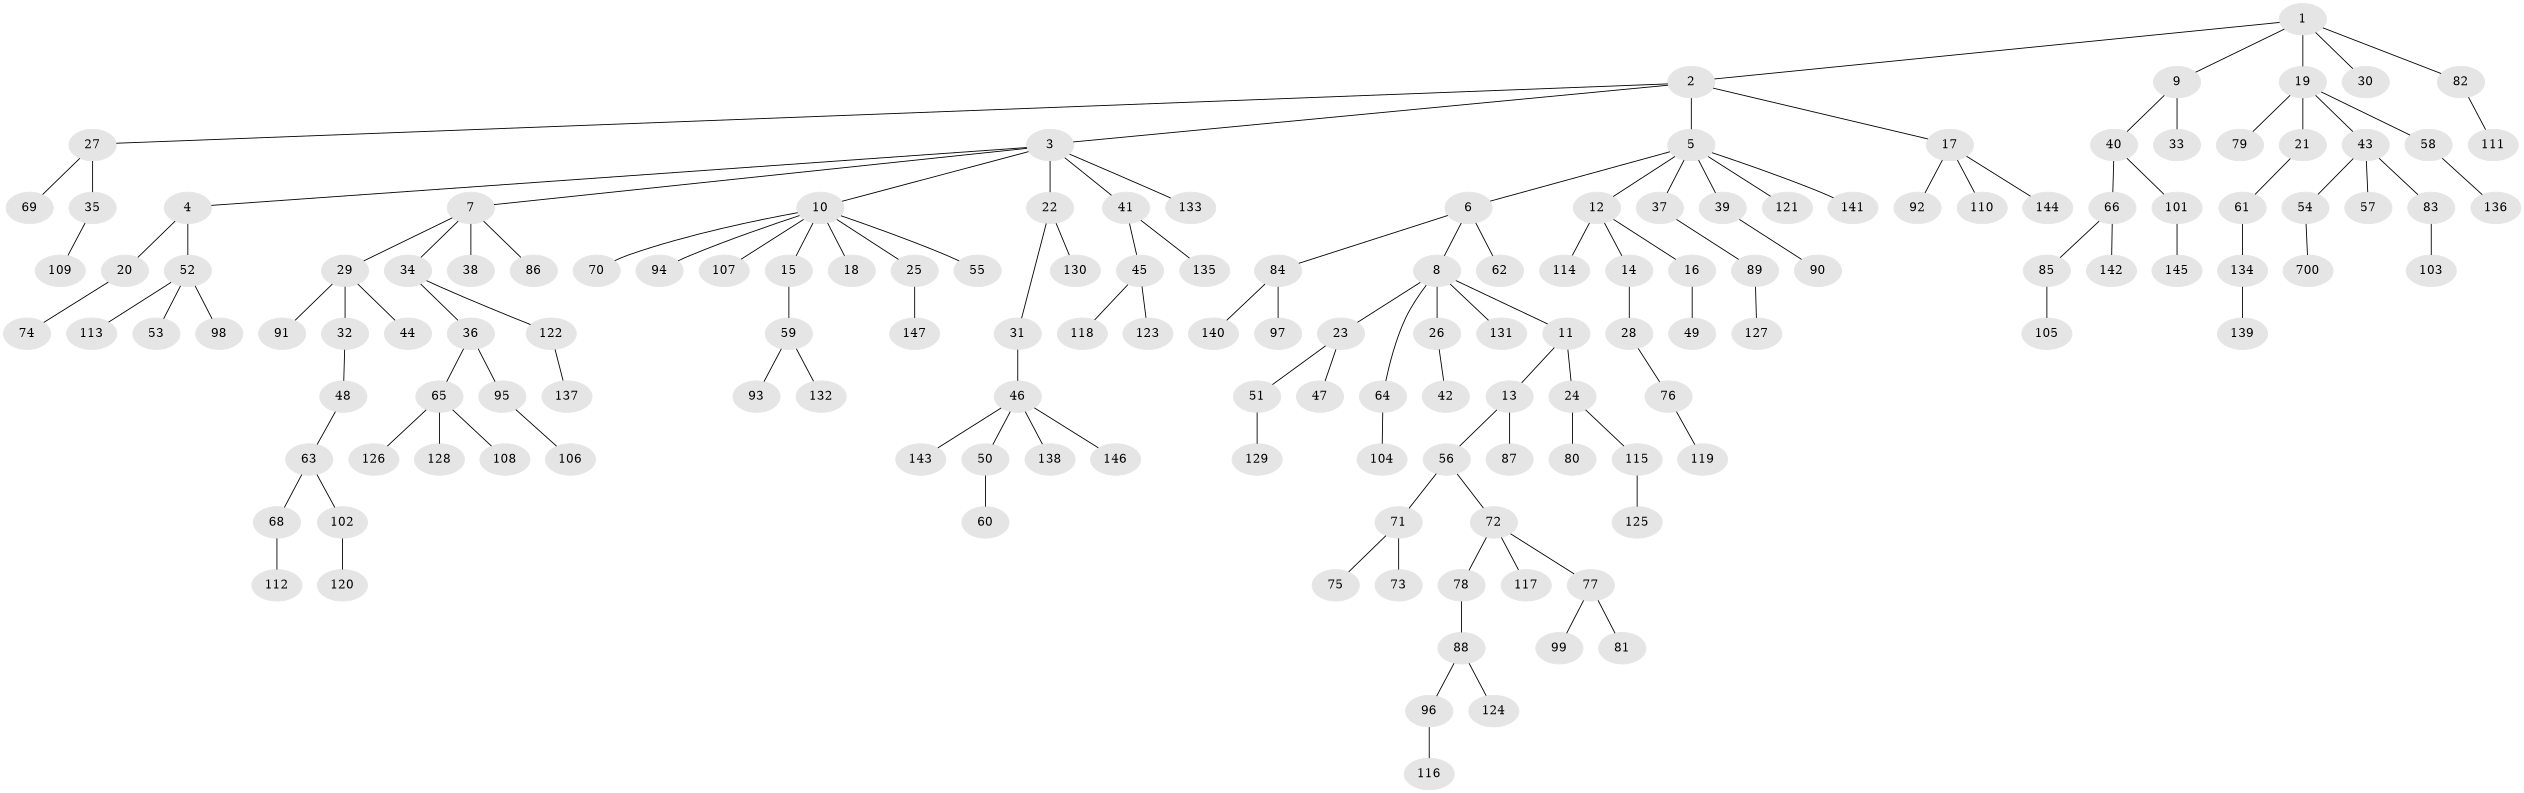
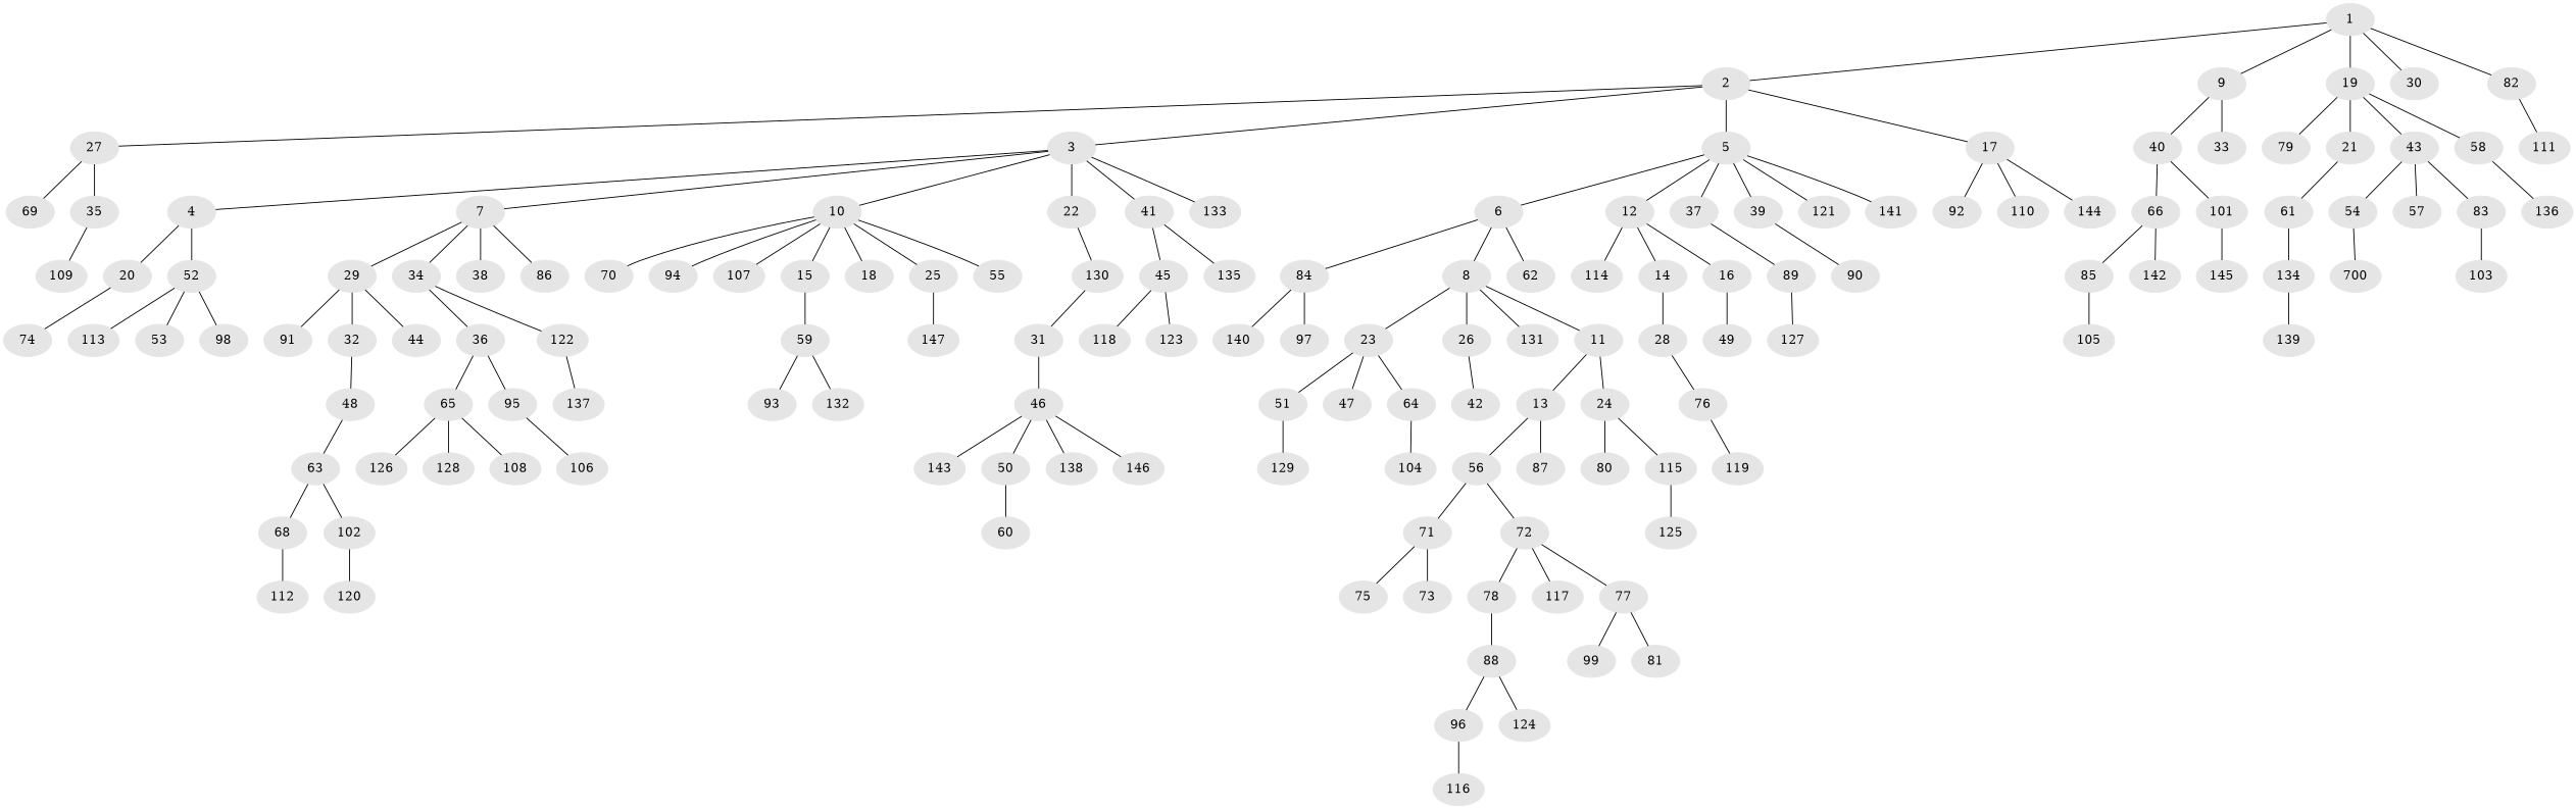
  graph {
    node [color=gray90 style=filled]
    1
    2
    9
    19
    30
    82
    3
    5
    17
    27
    33
    40
    21
    43
    58
    79
    111
    4
    7
    10
    22
    41
    133
    6
    12
    37
    39
    121
    141
    92
    110
    144
    35
    69
    20
    52
    29
    34
    38
    86
    15
    18
    25
    55
    70
    94
    107
    31
    130
    45
    135
    74
    53
    98
    113
    8
    62
    84
    14
    16
    114
    89
    90
    11
    23
    26
    64
    131
    97
    140
    32
    44
    91
    36
    122
    13
    24
    47
    51
    42
    104
    66
    101
    59
    147
    56
    87
    80
    115
    28
    49
    71
    72
    76
    93
    132
    61
    54
    57
    83
    136
    134
    46
    129
    125
    109
    119
    48
    143
    50
    138
    146
    63
    65
    95
    137
    108
    126
    128
    106
    127
    85
    142
    145
    118
    123
    n127 [label=700]
    103
    60
    68
    102
    73
    75
    77
    78
    117
    139
    112
    120
    105
    81
    99
    88
    96
    124
    116
    1 -- 2
    1 -- 9
    1 -- 19
    1 -- 30
    1 -- 82
    2 -- 3
    2 -- 5
    2 -- 17
    2 -- 27
    9 -- 33
    9 -- 40
    19 -- 21
    19 -- 43
    19 -- 58
    19 -- 79
    82 -- 111
    3 -- 4
    3 -- 7
    3 -- 10
    3 -- 22
    3 -- 41
    3 -- 133
    5 -- 6
    5 -- 12
    5 -- 37
    5 -- 39
    5 -- 121
    5 -- 141
    17 -- 92
    17 -- 110
    17 -- 144
    27 -- 35
    27 -- 69
    40 -- 66
    40 -- 101
    21 -- 61
    43 -- 54
    43 -- 57
    43 -- 83
    58 -- 136
    4 -- 20
    4 -- 52
    7 -- 29
    7 -- 34
    7 -- 38
    7 -- 86
    10 -- 15
    10 -- 18
    10 -- 25
    10 -- 55
    10 -- 70
    10 -- 94
    10 -- 107
-   22 -- 31
+   130 -- 31
    22 -- 130
    41 -- 45
    41 -- 135
    6 -- 8
    6 -- 62
    6 -- 84
    12 -- 14
    12 -- 16
    12 -- 114
    37 -- 89
    39 -- 90
    35 -- 109
    20 -- 74
    52 -- 53
    52 -- 98
    52 -- 113
    29 -- 32
    29 -- 44
    29 -- 91
    34 -- 36
    34 -- 122
    15 -- 59
    25 -- 147
    31 -- 46
    45 -- 118
    45 -- 123
    8 -- 11
    8 -- 23
    8 -- 26
-   8 -- 64
+   23 -- 64
    8 -- 131
    84 -- 97
    84 -- 140
    14 -- 28
    16 -- 49
    89 -- 127
    11 -- 13
    11 -- 24
    23 -- 47
    23 -- 51
    26 -- 42
    64 -- 104
    32 -- 48
    36 -- 65
    36 -- 95
    122 -- 137
    13 -- 56
    13 -- 87
    24 -- 80
    24 -- 115
    51 -- 129
    66 -- 85
    66 -- 142
    101 -- 145
    59 -- 93
    59 -- 132
    56 -- 71
    56 -- 72
    115 -- 125
    28 -- 76
    71 -- 73
    71 -- 75
    72 -- 77
    72 -- 78
    72 -- 117
    76 -- 119
    61 -- 134
    54 -- n127
    83 -- 103
    134 -- 139
    46 -- 143
    46 -- 50
    46 -- 138
    46 -- 146
    48 -- 63
    50 -- 60
    63 -- 68
    63 -- 102
    65 -- 108
    65 -- 126
    65 -- 128
    95 -- 106
    85 -- 105
    68 -- 112
    102 -- 120
    77 -- 81
    77 -- 99
    78 -- 88
    88 -- 96
    88 -- 124
    96 -- 116
  }
